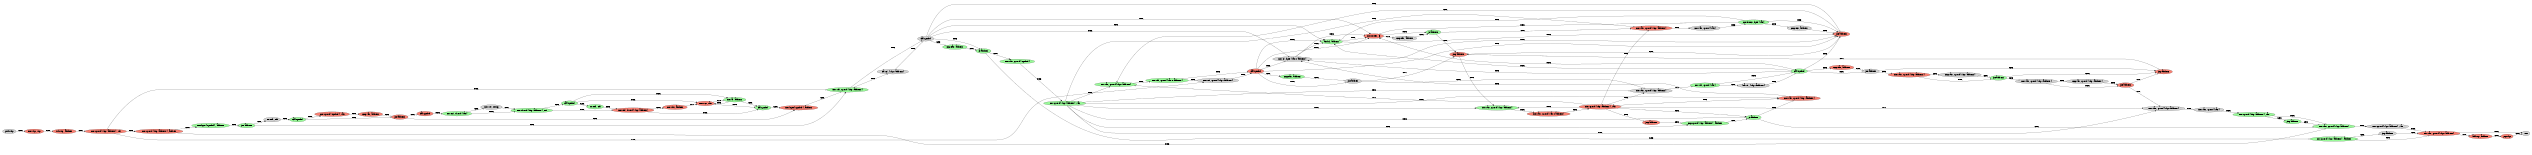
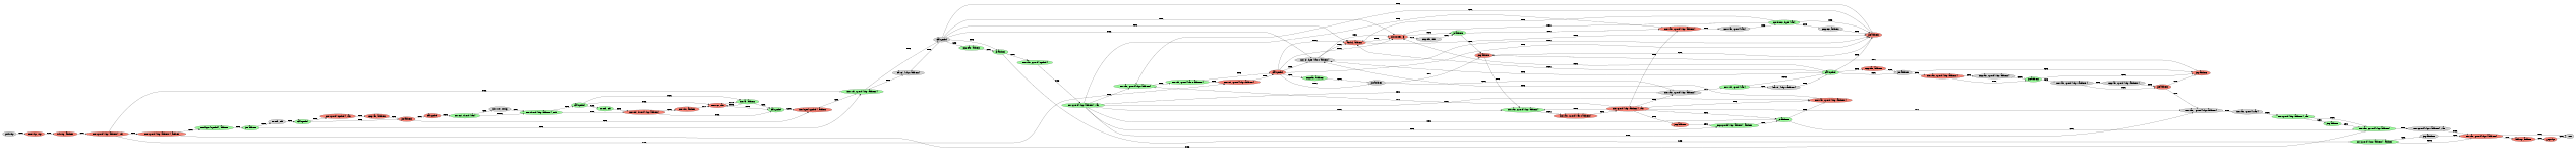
  digraph {
    rankdir=LR
    node [fillcolor=palegreen style=filled]
    edge [arrowhead=diamond]
    n1 [fillcolor=lightgrey label="push rbp"]
    n2 [fillcolor=salmon label="mov rbp , rsp"]
    n3 [fillcolor=salmon label="sub rsp , address"]
    n4 [fillcolor=salmon label="mov qword [ rbp - address ] , rdi"]
    n5 [fillcolor=salmon label="mov qword [ rbp - address ] , address"]
    n6 [label="mov rdi , qword [ rbp - address ]"]
-   n7 [fillcolor=lightgrey label="mov rsi , qword [ rbp - address ]"]
+   n7 [fillcolor=salmon label="mov rsi , qword [ rbp - address ]"]
    n8 [label="test byte [ symbol ] , address"]
    n9 [label="mov rax , qword [ rbp - address ]"]
    n10 [fillcolor=lightgrey label="lea rsi , [ rbp - address ]"]
    n11 [fillcolor=lightgrey label="call symbol"]
    n12 [fillcolor=salmon label="call symbol"]
    n13 [label="jne address"]
    n14 [fillcolor=lightgrey label="mov qword [ rbp - address ] , rax"]
    n15 [fillcolor=lightgrey label="xor edi , edi"]
    n16 [label="call symbol"]
    n17 [label="cmp eax , address"]
    n18 [label="je address"]
    n19 [fillcolor=lightgrey label="mov cl , byte [ rax + address ]"]
-   n20 [label="and cl , address"]
+   n20 [fillcolor=salmon label="and cl , address"]
    n21 [fillcolor=salmon label="movzx edx , cl"]
    n22 [fillcolor=salmon label="jne address"]
    n23 [fillcolor=salmon label="mov qword [ symbol ] , rax"]
    n24 [fillcolor=salmon label="jne address"]
    n25 [label="mov rax , qword [ symbol ]"]
    n26 [label="mov qword [ rbp - address ] , address"]
-   n27 [fillcolor=lightgrey label="cmp edx , address"]
+   n27 [fillcolor=lightgrey label="cmp edx , test"]
    n28 [label="je address"]
    n29 [label="mov rax , qword [ rbp - address ]"]
    n30 [fillcolor=salmon label="jmp address"]
    n31 [label="mov qword [ rbp - address ] , rax"]
    n32 [fillcolor=lightgrey label="jmp address"]
    n33 [fillcolor=salmon label="mov rax , qword [ rbp - address ]"]
    n34 [label="cmp qword [ rbp - address ] , address"]
    n35 [fillcolor=salmon label="mov rax , qword [ rbp - address ]"]
    n36 [fillcolor=salmon label="mov rax , qword [ rbp - address ]"]
    n37 [label="mov rax , qword [ rbp - address ]"]
    n38 [fillcolor=lightgrey label="mov rax , qword [ rbp - address ]"]
    n39 [label="je address"]
    n40 [fillcolor=lightgrey label="mov rax , qword [ rbp - address ]"]
    n41 [fillcolor=salmon label="add rsp , address"]
    n42 [fillcolor=lightgrey label=retn]
    n43 [fillcolor=salmon label="cmp rax , address"]
    n44 [fillcolor=salmon label="mov byte [ symbol ] , address"]
    n45 [fillcolor=salmon label="call symbol"]
    n46 [label="mov esi , dword [ rax ]"]
    n47 [fillcolor=lightgrey label="mov rdi , string"]
    n48 [label="mov dword [ rbp - address ] , esi"]
    n49 [fillcolor=lightgrey label="mov rax , qword [ rax ]"]
    n50 [fillcolor=salmon label="mov rax , qword [ rax + address ]"]
    n51 [label="mov rdi , qword [ rax + address ]"]
    n52 [label="mov rdi , qword [ rax ]"]
    n53 [fillcolor=lightgrey label="mov rax , qword [ rax ]"]
    n54 [fillcolor=salmon label="pop rbp"]
    n55 [label="call symbol"]
    n56 [fillcolor=salmon label="mov esi , dword [ rbp - address ]"]
    n57 [label="xor edi , edi"]
    n58 [fillcolor=salmon label="mov rcx , rax"]
    n59 [label="mov al , address"]
    n60 [fillcolor=salmon label="mov rdx , address"]
    n61 [label="call symbol"]
    n62 [label="movsx ecx , byte [ rax ]"]
    n63 [fillcolor=salmon label="mov qword [ rbp - address ] , rax"]
    n64 [fillcolor=lightgrey label="cmp ecx , address"]
    n65 [fillcolor=salmon label="jmp address"]
    n66 [label="cmp eax , address"]
    n67 [fillcolor=lightgrey label="jne address"]
    n68 [fillcolor=lightgrey label="lea rsi , [ rbp - address ]"]
    n69 [label="call symbol"]
    n70 [fillcolor=salmon label="cmp eax , address"]
    n71 [fillcolor=lightgrey label="jne address"]
    n72 [fillcolor=salmon label="jmp address"]
    n73 [fillcolor=salmon label="mov rax , qword [ rbp - address ]"]
    n74 [fillcolor=lightgrey label="cmp rax , qword [ rbp - address ]"]
    n75 [label="jne address"]
    n76 [fillcolor=lightgrey label="mov rax , qword [ rbp - address ]"]
    n77 [fillcolor=lightgrey label="cmp rax , qword [ rbp - address ]"]
    n78 [fillcolor=salmon label="jne address"]
    n79 [label="mov qword [ rbp - address ] , rax"]
    n80 [label="jmp address"]
    n1 -> n2 [arrowhead=tee label=CFG]
    n2 -> n3 [arrowhead=tee label=CFG]
    n3 -> n4 [arrowhead=tee label=CFG]
    n4 -> n5 [label=CFG]
    n4 -> n6 [arrowhead=onormal label=DFG]
    n4 -> n7 [label=DFG]
    n5 -> n8 [label=CFG]
    n5 -> n9 [arrowhead=onormal label=DFG]
    n6 -> n10 [arrowhead=tee label=CFG]
    n6 -> n11 [arrowhead=tee label=DFG]
    n7 -> n12 [label=DFG]
    n8 -> n13 [arrowhead=tee label=CFG]
    n9 -> n14 [label=DFG]
    n10 -> n11 [arrowhead=onormal label=DFG]
    n11 -> n17 [arrowhead=onormal label=CFG]
    n11 -> n18 [arrowhead=tee label=DFG]
    n11 -> n19 [arrowhead=tee label=DFG]
    n11 -> n20 [label=DFG]
    n11 -> n21 [label=DFG]
    n11 -> n22 [arrowhead=onormal label=DFG]
    n12 -> n19 [arrowhead=onormal label=DFG]
    n12 -> n20 [label=DFG]
    n12 -> n21 [label=DFG]
    n12 -> n22 [label=DFG]
    n12 -> n66 [label=CFG]
    n12 -> n67 [arrowhead=onormal label=DFG]
    n13 -> n6 [label=CFG]
    n13 -> n15 [label=CFG]
    n14 -> n33 [arrowhead=tee label=DFG]
    n15 -> n16 [label=CFG]
    n16 -> n23 [label=DFG]
    n16 -> n24 [arrowhead=onormal label=DFG]
    n17 -> n18 [label=CFG]
    n18 -> n25 [label=CFG]
    n18 -> n26 [arrowhead=onormal label=CFG]
    n19 -> n20 [arrowhead=tee label=DFG]
    n19 -> n21 [arrowhead=tee label=DFG]
    n19 -> n22 [label=DFG]
    n20 -> n21 [label=DFG]
    n20 -> n22 [arrowhead=tee label=DFG]
    n21 -> n27 [arrowhead=tee label=CFG]
    n21 -> n28 [label=DFG]
    n22 -> n29 [arrowhead=tee label=CFG]
    n22 -> n30 [label=CFG]
    n23 -> n43 [arrowhead=tee label=CFG]
    n24 -> n44 [label=CFG]
    n24 -> n45 [arrowhead=onormal label=CFG]
    n25 -> n31 [label=DFG]
    n26 -> n32 [arrowhead=onormal label=CFG]
    n26 -> n33 [arrowhead=onormal label=DFG]
    n27 -> n28 [label=CFG]
    n28 -> n30 [label=CFG]
    n28 -> n36 [arrowhead=tee label=CFG]
    n29 -> n51 [arrowhead=tee label=DFG]
    n30 -> n37 [label=CFG]
    n31 -> n29 [arrowhead=tee label=DFG]
    n31 -> n34 [label=CFG]
    n31 -> n35 [label=DFG]
    n31 -> n36 [arrowhead=onormal label=DFG]
    n31 -> n37 [label=DFG]
    n31 -> n38 [arrowhead=onormal label=DFG]
    n31 -> n39 [arrowhead=onormal label=DFG]
    n31 -> n40 [arrowhead=tee label=DFG]
    n32 -> n33 [arrowhead=tee label=CFG]
    n33 -> n41 [arrowhead=tee label=CFG]
    n33 -> n42 [label=DFG]
    n34 -> n39 [label=CFG]
    n35 -> n19 [label=DFG]
    n36 -> n49 [label=DFG]
    n37 -> n50 [arrowhead=tee label=DFG]
    n38 -> n52 [arrowhead=onormal label=DFG]
    n39 -> n9 [arrowhead=onormal label=CFG]
    n39 -> n35 [arrowhead=onormal label=CFG]
    n40 -> n53 [arrowhead=onormal label=DFG]
    n41 -> n54 [label=CFG]
    n43 -> n24 [arrowhead=onormal label=CFG]
    n44 -> n6 [arrowhead=onormal label=CFG]
    n45 -> n46 [arrowhead=tee label=DFG]
    n46 -> n47 [arrowhead=tee label=CFG]
    n46 -> n48 [arrowhead=tee label=DFG]
    n47 -> n48 [label=CFG]
    n48 -> n55 [arrowhead=tee label=CFG]
    n48 -> n56 [arrowhead=tee label=DFG]
    n49 -> n62 [arrowhead=tee label=DFG]
    n50 -> n63 [label=DFG]
    n51 -> n7 [arrowhead=onormal label=CFG]
    n51 -> n12 [arrowhead=tee label=DFG]
    n52 -> n68 [arrowhead=tee label=CFG]
    n52 -> n69 [arrowhead=onormal label=DFG]
    n53 -> n79 [label=DFG]
    n54 -> n42 [label=CFG]
    n55 -> n57 [arrowhead=tee label=CFG]
    n55 -> n58 [label=DFG]
    n55 -> n59 [label=DFG]
    n56 -> n60 [label=CFG]
    n56 -> n61 [arrowhead=tee label=DFG]
    n57 -> n56 [arrowhead=tee label=CFG]
    n58 -> n59 [arrowhead=onormal label=CFG]
    n58 -> n61 [arrowhead=tee label=DFG]
    n59 -> n58 [label=DFG]
    n59 -> n61 [label=CFG]
    n60 -> n58 [label=CFG]
    n61 -> n44 [arrowhead=tee label=CFG]
    n62 -> n20 [arrowhead=tee label=DFG]
    n62 -> n21 [arrowhead=onormal label=DFG]
    n62 -> n22 [label=DFG]
    n62 -> n64 [arrowhead=onormal label=CFG]
    n63 -> n29 [arrowhead=onormal label=DFG]
    n63 -> n35 [label=DFG]
    n63 -> n36 [arrowhead=tee label=DFG]
    n63 -> n37 [arrowhead=tee label=DFG]
    n63 -> n38 [label=DFG]
    n63 -> n39 [label=DFG]
    n63 -> n40 [arrowhead=tee label=DFG]
    n63 -> n65 [arrowhead=onormal label=CFG]
    n64 -> n22 [arrowhead=tee label=CFG]
    n65 -> n34 [arrowhead=onormal label=CFG]
    n66 -> n67 [arrowhead=onormal label=CFG]
    n67 -> n30 [label=CFG]
    n67 -> n38 [arrowhead=onormal label=CFG]
    n68 -> n69 [arrowhead=onormal label=DFG]
    n69 -> n19 [label=DFG]
    n69 -> n20 [label=DFG]
    n69 -> n21 [label=DFG]
    n69 -> n22 [label=DFG]
    n69 -> n70 [arrowhead=tee label=CFG]
    n69 -> n71 [arrowhead=onormal label=DFG]
    n70 -> n71 [arrowhead=onormal label=CFG]
    n71 -> n72 [label=CFG]
    n71 -> n73 [arrowhead=tee label=CFG]
    n72 -> n30 [arrowhead=onormal label=CFG]
    n73 -> n74 [arrowhead=tee label=CFG]
    n73 -> n75 [arrowhead=tee label=DFG]
    n74 -> n75 [arrowhead=onormal label=CFG]
    n75 -> n72 [arrowhead=tee label=CFG]
    n75 -> n76 [arrowhead=onormal label=CFG]
    n76 -> n77 [arrowhead=onormal label=CFG]
    n76 -> n78 [arrowhead=tee label=DFG]
    n77 -> n78 [label=CFG]
    n78 -> n40 [arrowhead=tee label=CFG]
    n78 -> n72 [arrowhead=onormal label=CFG]
    n79 -> n9 [arrowhead=onormal label=DFG]
    n79 -> n80 [arrowhead=tee label=CFG]
    n80 -> n9 [arrowhead=onormal label=CFG]
  }
